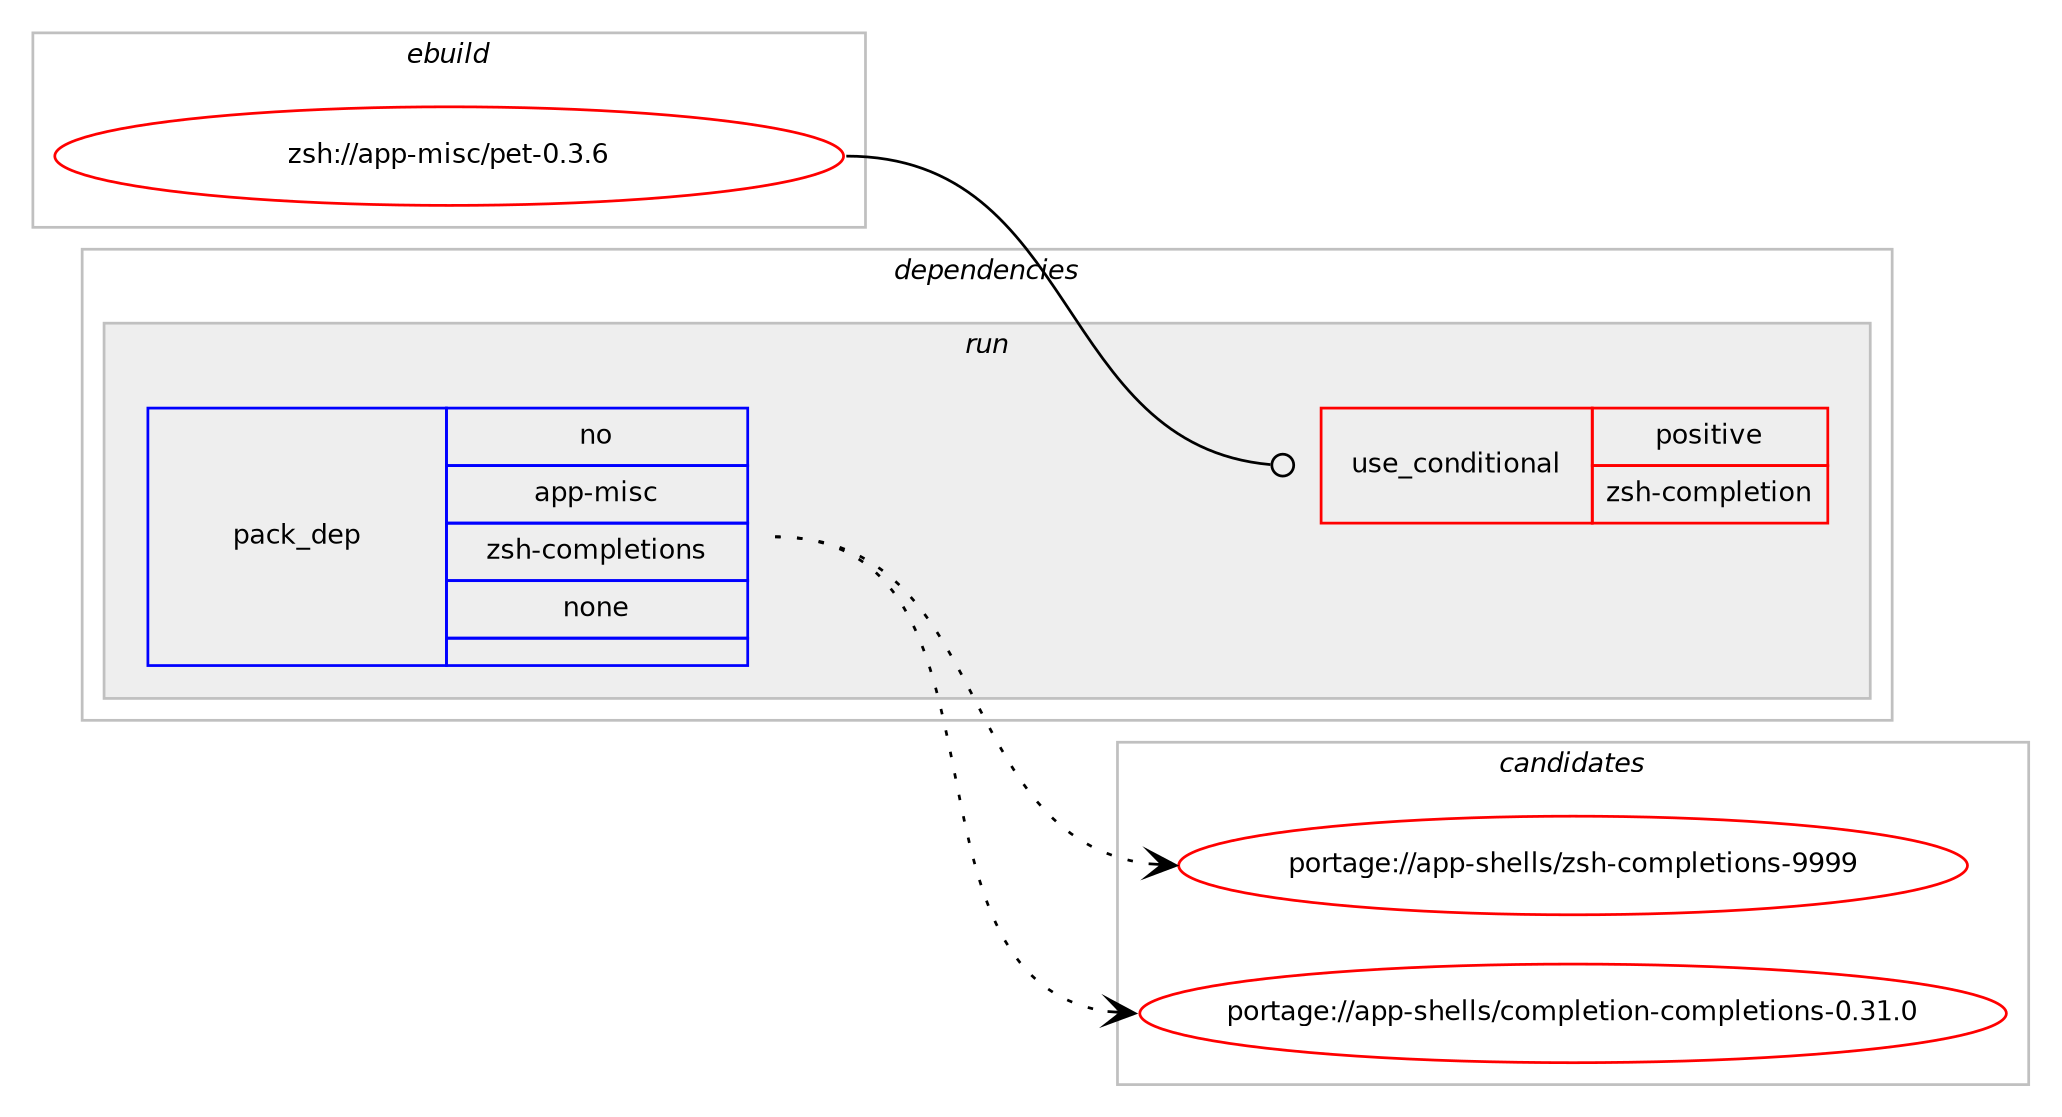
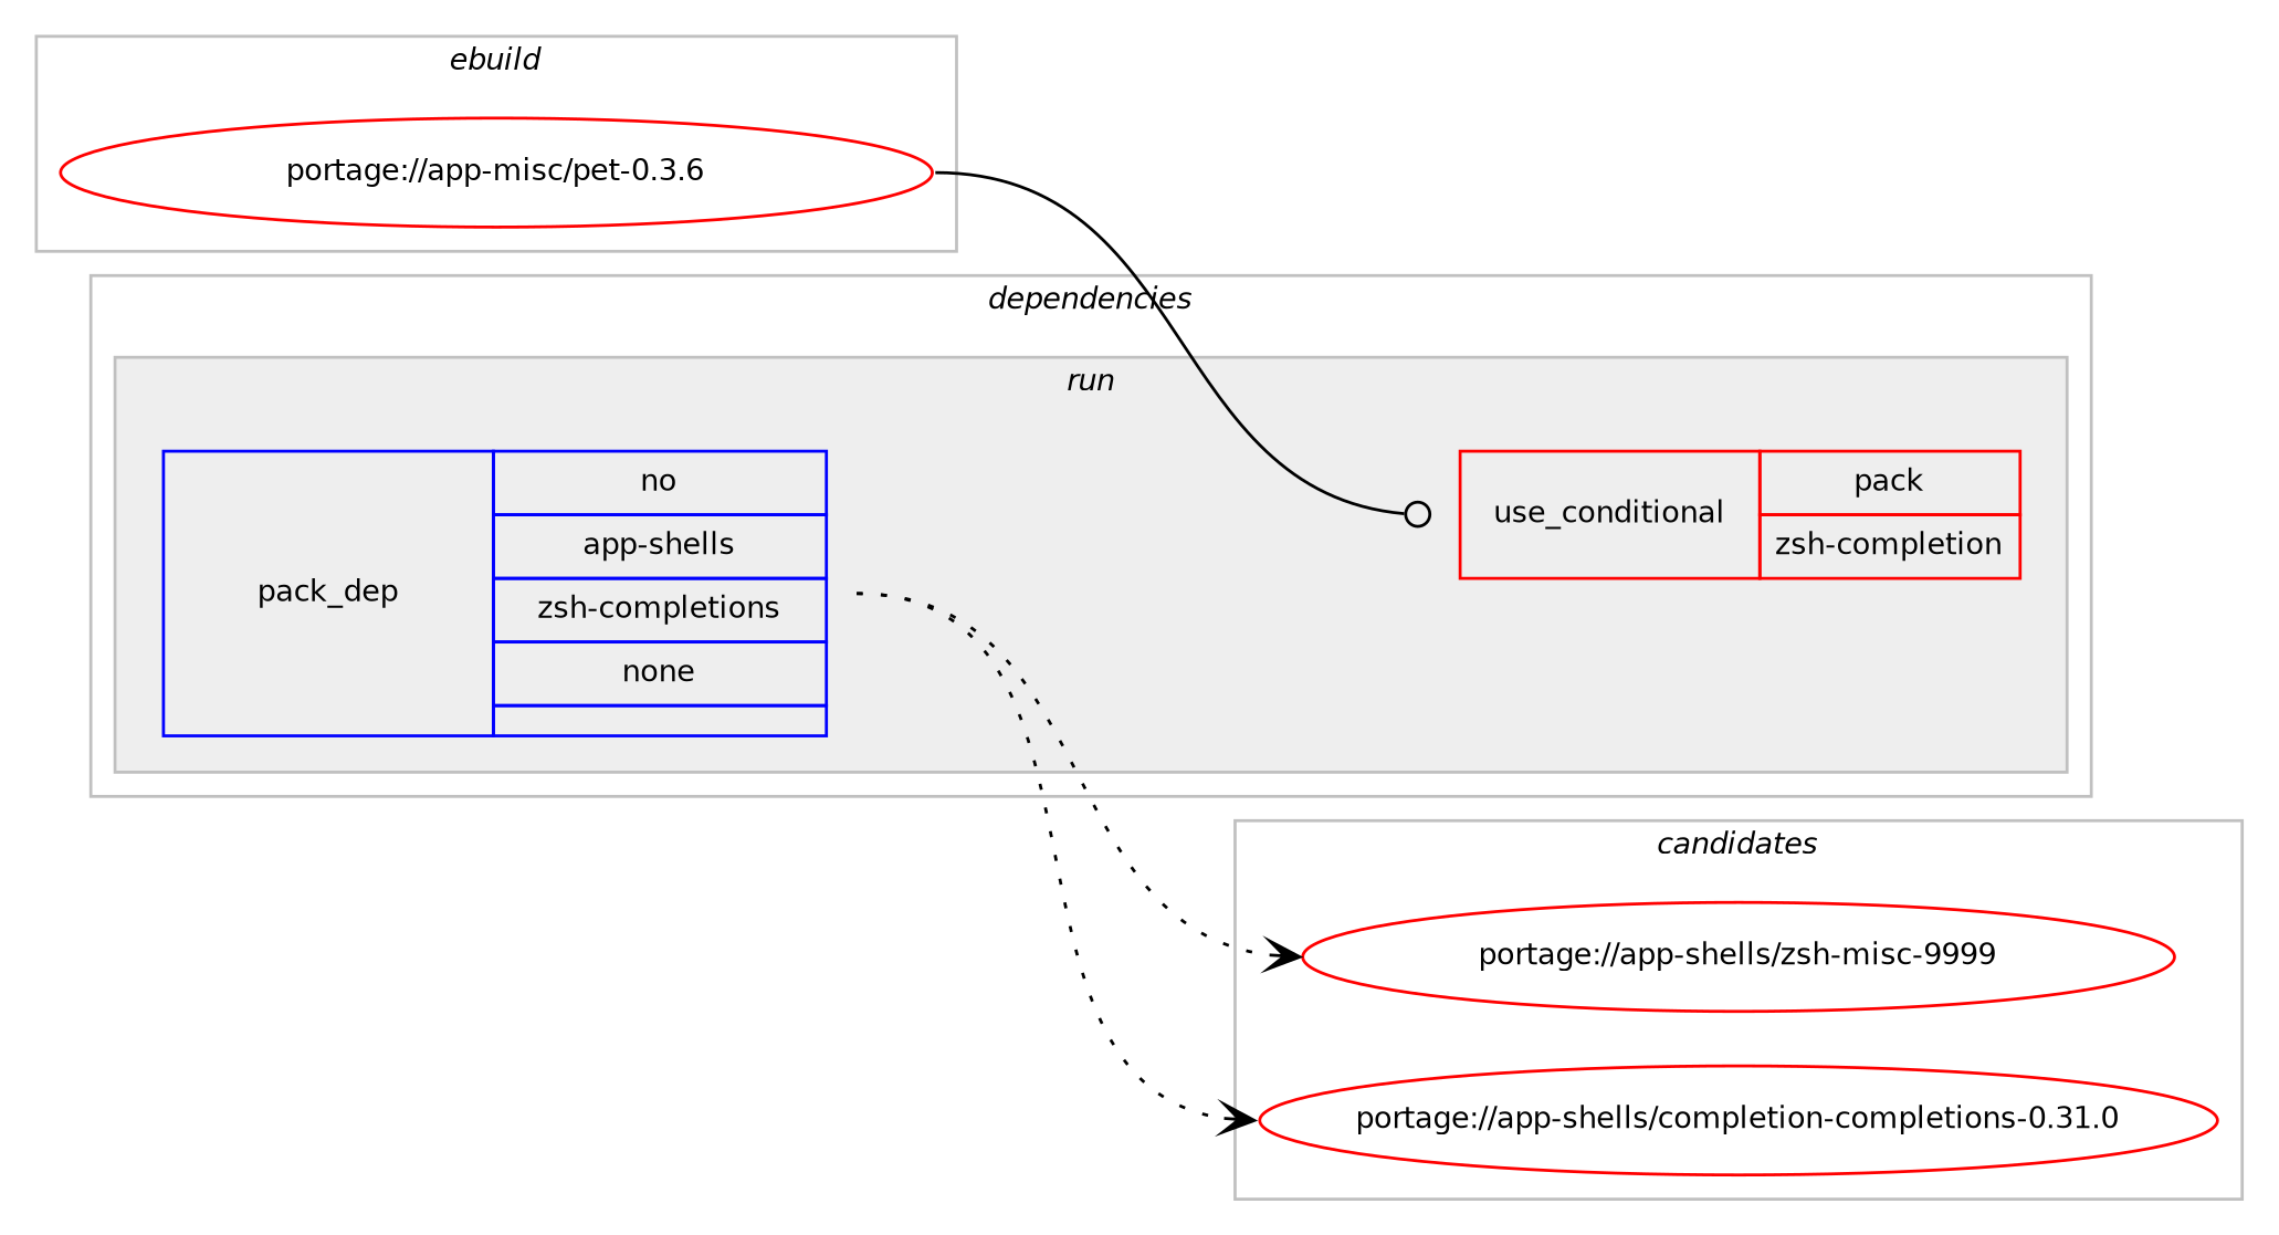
  digraph {
    compound=true
    concentrate=true
    fontname=Helvetica
    fontsize=10
    newrank=true
    rankdir=LR
    ranksep=1.5
    node [color=red fontname=Helvetica fontsize=10]
    edge [arrowhead=vee headport=w style=dotted tailport=e weight=100]
-   n1 [label="zsh://app-misc/pet-0.3.6" width=4]
-   n2 [color=blue label=<<TABLE BORDER="0" CELLBORDER="1" CELLSPACING="0" CELLPADDING="4" WIDTH="220"><TR><TD ROWSPAN="6" CELLPADDING="30">pack_dep</TD></TR><TR><TD WIDTH="110">no</TD></TR><TR><TD>app-misc</TD></TR><TR><TD>zsh-completions</TD></TR><TR><TD>none</TD></TR><TR><TD></TD></TR></TABLE>> shape=none]
-   n3 [label=<<TABLE BORDER="0" CELLBORDER="1" CELLSPACING="0" CELLPADDING="4"><TR><TD ROWSPAN="3" CELLPADDING="10">use_conditional</TD></TR><TR><TD>positive</TD></TR><TR><TD>zsh-completion</TD></TR></TABLE>> shape=none]
-   n4 [label="portage://app-shells/zsh-completions-9999" width=4]
+   n1 [label="portage://app-misc/pet-0.3.6" width=4]
+   n2 [color=blue label=<<TABLE BORDER="0" CELLBORDER="1" CELLSPACING="0" CELLPADDING="4" WIDTH="220"><TR><TD ROWSPAN="6" CELLPADDING="30">pack_dep</TD></TR><TR><TD WIDTH="110">no</TD></TR><TR><TD>app-shells</TD></TR><TR><TD>zsh-completions</TD></TR><TR><TD>none</TD></TR><TR><TD></TD></TR></TABLE>> shape=none]
+   n3 [label=<<TABLE BORDER="0" CELLBORDER="1" CELLSPACING="0" CELLPADDING="4"><TR><TD ROWSPAN="3" CELLPADDING="10">use_conditional</TD></TR><TR><TD>pack</TD></TR><TR><TD>zsh-completion</TD></TR></TABLE>> shape=none]
+   n4 [label="portage://app-shells/zsh-misc-9999" width=4]
    n5 [label="portage://app-shells/completion-completions-0.31.0" width=4]
    subgraph cluster_1 {
      color=gray
      label=<<i>ebuild</i>>
      n1
    }
    subgraph cluster_2 {
      color=gray
      label=<<i>dependencies</i>>
      subgraph cluster_3 {
        color=gray
        fillcolor="#eeeeee"
        label=<<i>compile</i>>
        style=filled
      }
      subgraph cluster_4 {
        color=gray
        fillcolor="#eeeeee"
        label=<<i>compile and run</i>>
        style=filled
      }
      subgraph cluster_5 {
        color=gray
        fillcolor="#eeeeee"
        label=<<i>run</i>>
        style=filled
        subgraph sub_6 {
          color=gray
          fillcolor="#eeeeee"
          label=<<i>run</i>>
          style=filled
          n3
          subgraph sub_7 {
            color=gray
            fillcolor="#eeeeee"
            label=<<i>run</i>>
            style=filled
            n2
          }
        }
      }
    }
    subgraph cluster_8 {
      color=gray
      label=<<i>candidates</i>>
      rank=same
      subgraph sub_9 {
        color=black
        label=<<i>candidates</i>>
        nodesep=1
        rank=same
        n4
        n5
      }
    }
    n1 -> n3 [arrowhead=odot style=solid weight=20]
    n2 -> n4
    n2 -> n5
  }
